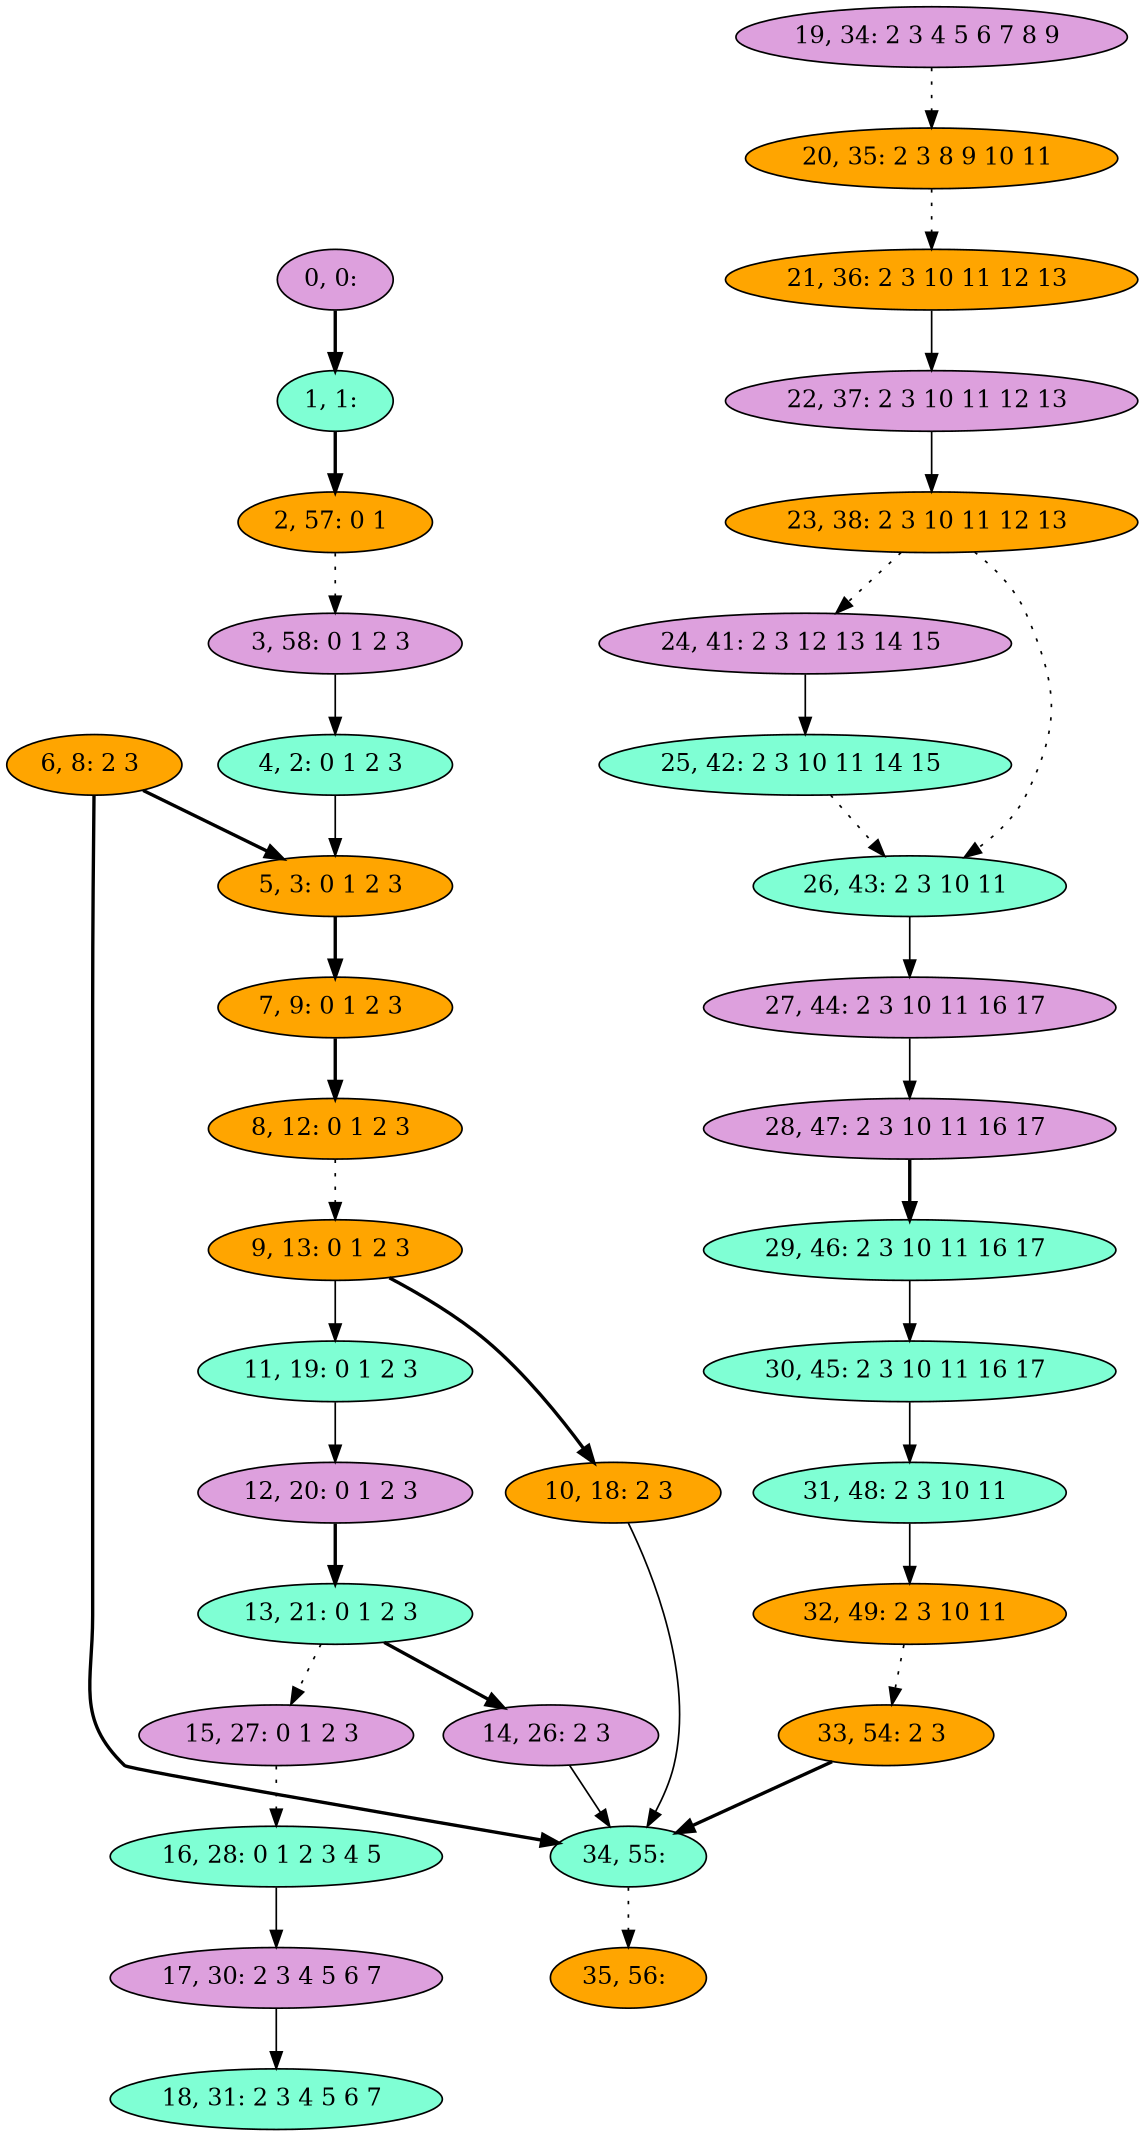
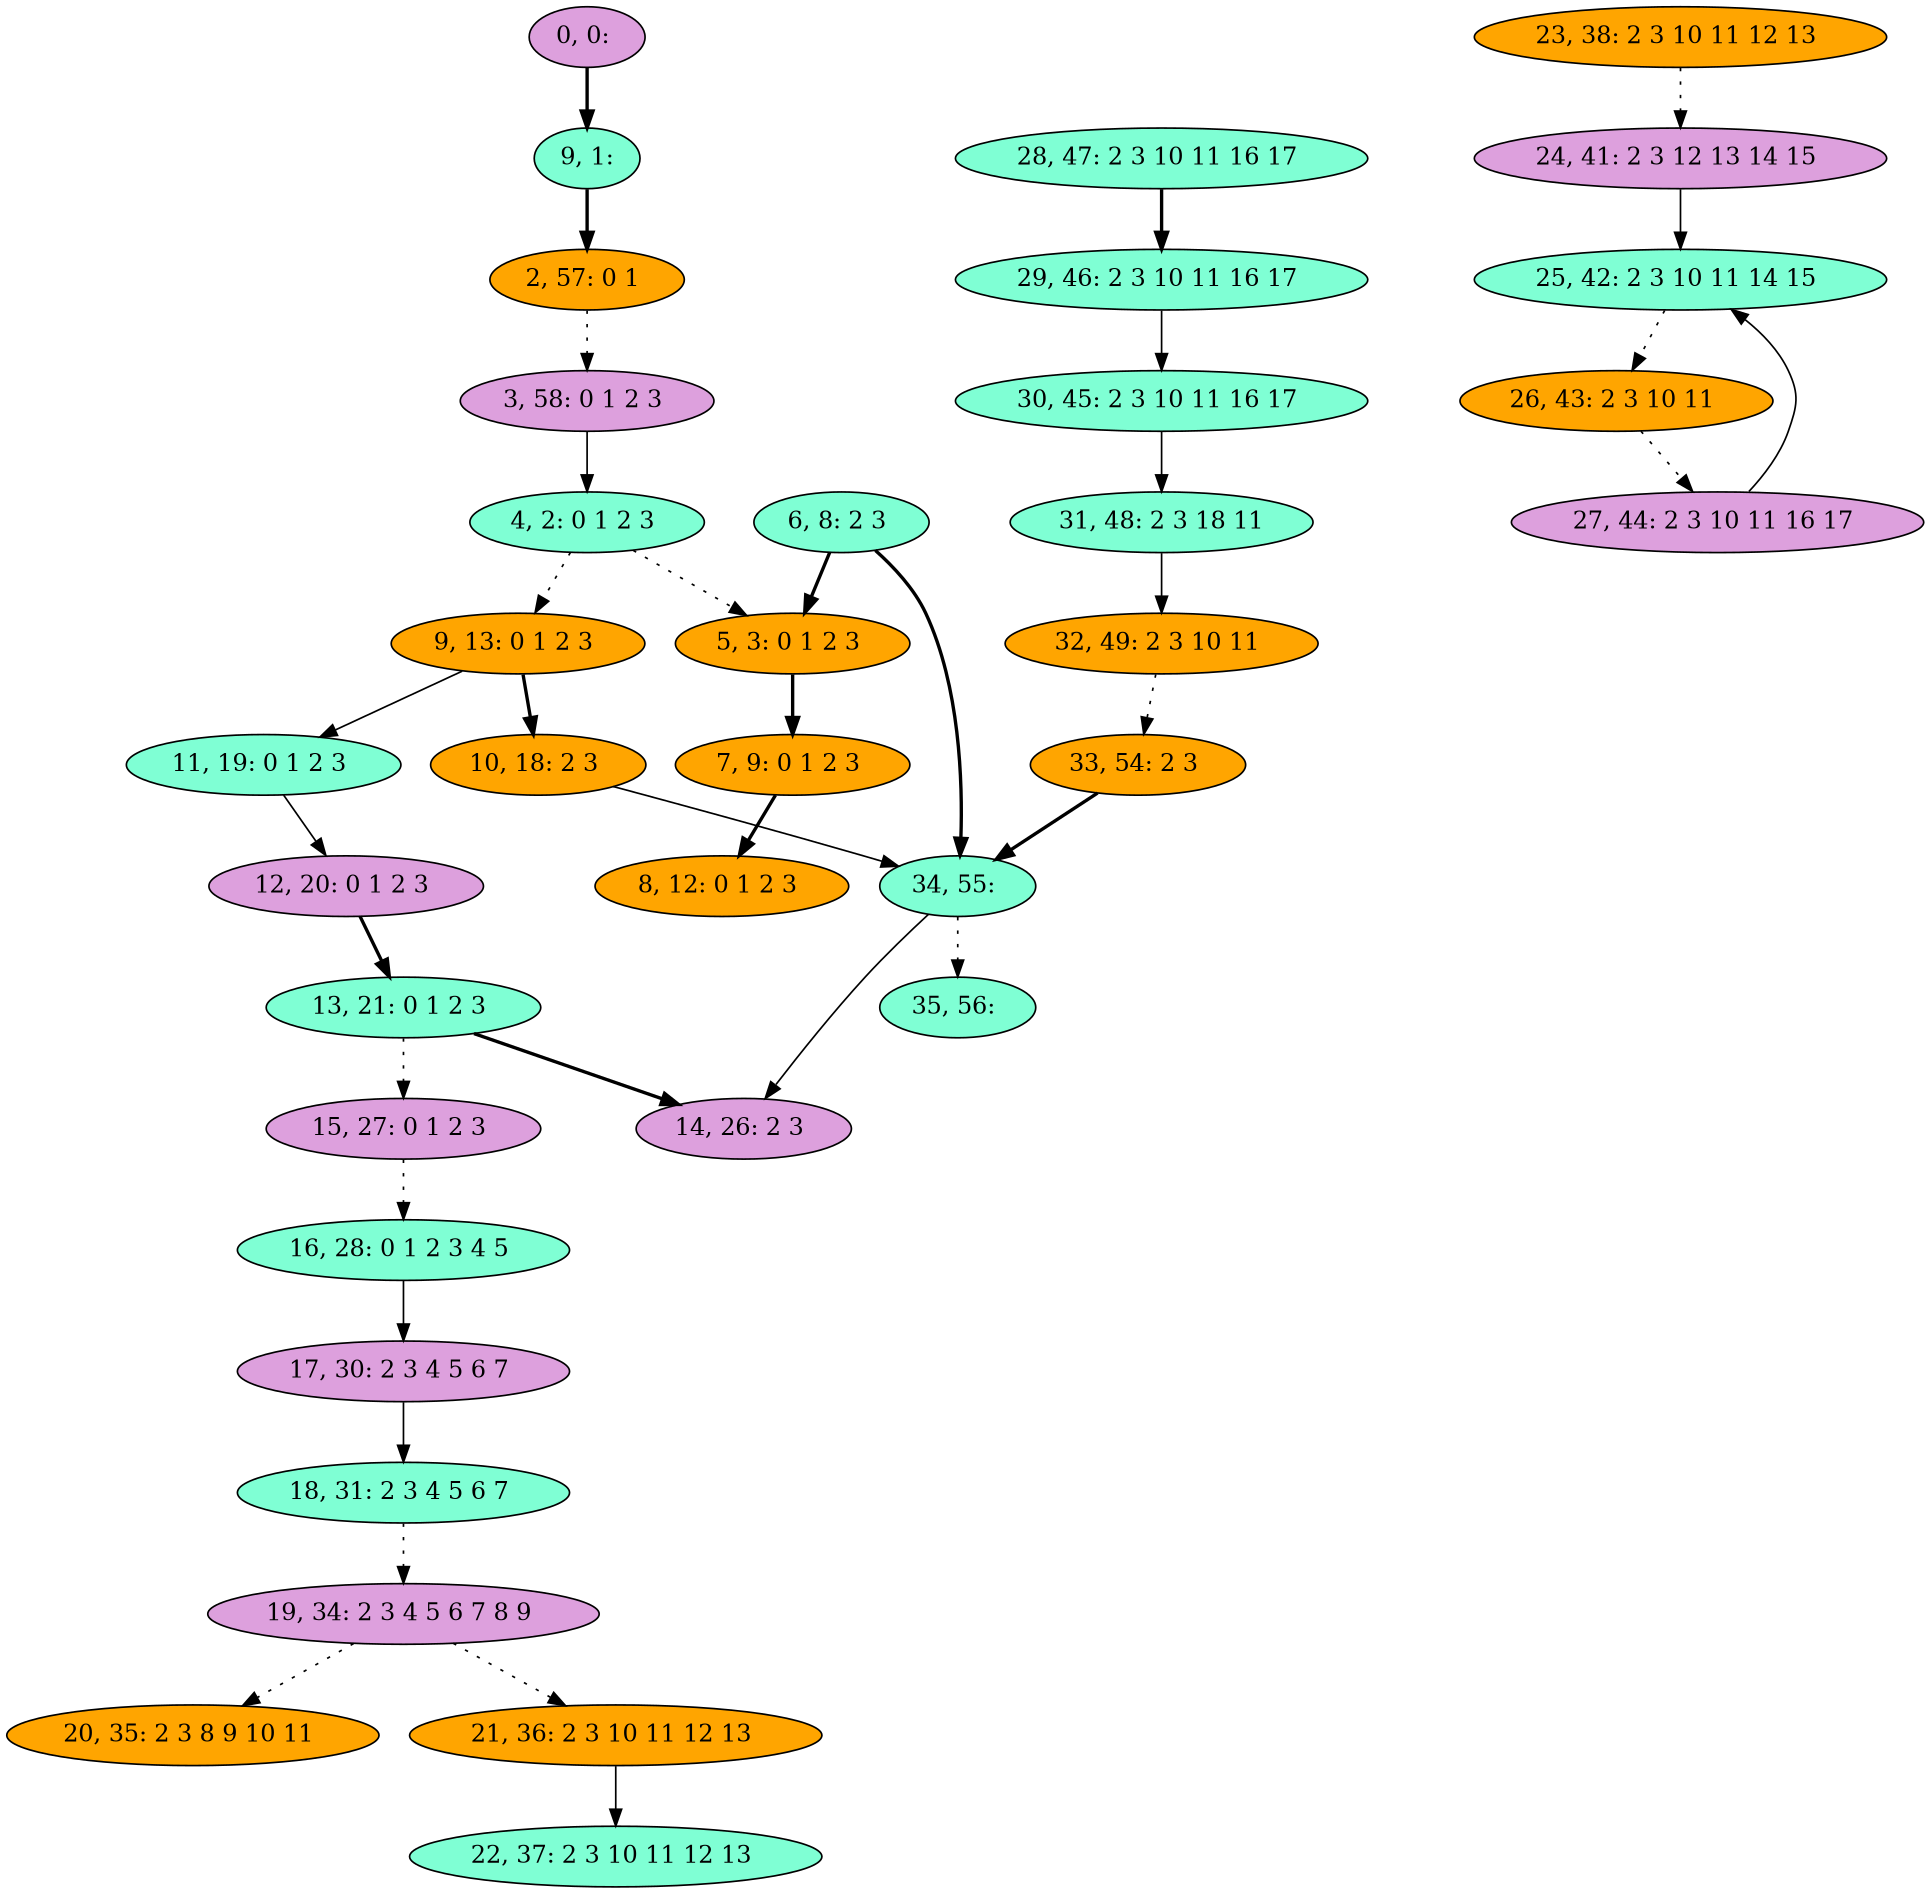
  digraph {
    node [fillcolor=orange style=filled]
    edge [style=dotted]
    n1 [fillcolor=plum label="0, 0: "]
-   n2 [fillcolor=aquamarine label="1, 1: "]
+   n2 [fillcolor=aquamarine label="9, 1:"]
    n3 [label="2, 57: 0 1 "]
    n4 [fillcolor=plum label="3, 58: 0 1 2 3 "]
    n5 [fillcolor=aquamarine label="4, 2: 0 1 2 3 "]
    n6 [label="5, 3: 0 1 2 3 "]
    n7 [label="7, 9: 0 1 2 3 "]
-   n8 [label="6, 8: 2 3 "]
+   n8 [fillcolor=aquamarine label="6, 8: 2 3 "]
    n9 [fillcolor=aquamarine label="34, 55: "]
    n10 [label="8, 12: 0 1 2 3 "]
-   n11 [label="35, 56: "]
+   n11 [fillcolor=aquamarine label="35, 56: "]
    n12 [label="9, 13: 0 1 2 3 "]
    n13 [label="10, 18: 2 3 "]
    n14 [fillcolor=aquamarine label="11, 19: 0 1 2 3 "]
    n15 [fillcolor=plum label="12, 20: 0 1 2 3 "]
    n16 [fillcolor=aquamarine label="13, 21: 0 1 2 3 "]
    n17 [fillcolor=plum label="14, 26: 2 3 "]
    n18 [fillcolor=plum label="15, 27: 0 1 2 3 "]
    n19 [fillcolor=aquamarine label="16, 28: 0 1 2 3 4 5 "]
    n20 [fillcolor=plum label="17, 30: 2 3 4 5 6 7 "]
    n21 [fillcolor=aquamarine label="18, 31: 2 3 4 5 6 7 "]
    n22 [fillcolor=plum label="19, 34: 2 3 4 5 6 7 8 9 "]
    n23 [label="20, 35: 2 3 8 9 10 11 "]
    n24 [label="21, 36: 2 3 10 11 12 13 "]
-   n25 [fillcolor=plum label="22, 37: 2 3 10 11 12 13 "]
+   n25 [fillcolor=aquamarine label="22, 37: 2 3 10 11 12 13 "]
    n26 [label="23, 38: 2 3 10 11 12 13 "]
    n27 [fillcolor=plum label="24, 41: 2 3 12 13 14 15 "]
-   n28 [fillcolor=aquamarine label="26, 43: 2 3 10 11 "]
+   n28 [label="26, 43: 2 3 10 11 "]
    n29 [fillcolor=aquamarine label="25, 42: 2 3 10 11 14 15 "]
    n30 [fillcolor=plum label="27, 44: 2 3 10 11 16 17 "]
-   n31 [fillcolor=plum label="28, 47: 2 3 10 11 16 17 "]
+   n31 [fillcolor=aquamarine label="28, 47: 2 3 10 11 16 17 "]
    n32 [fillcolor=aquamarine label="29, 46: 2 3 10 11 16 17 "]
    n33 [fillcolor=aquamarine label="30, 45: 2 3 10 11 16 17 "]
-   n34 [fillcolor=aquamarine label="31, 48: 2 3 10 11 "]
+   n34 [fillcolor=aquamarine label="31, 48: 2 3 18 11"]
    n35 [label="32, 49: 2 3 10 11 "]
    n36 [label="33, 54: 2 3 "]
    n1 -> n2 [style=bold]
    n2 -> n3 [style=bold]
    n3 -> n4
    n4 -> n5 [style=solid]
-   n5 -> n6 [style=solid]
+   n5 -> n6
    n6 -> n7 [style=bold]
    n7 -> n10 [style=bold]
    n8 -> n6 [style=bold]
    n8 -> n9 [style=bold]
    n9 -> n11
-   n10 -> n12
+   n5 -> n12
    n12 -> n13 [style=bold]
    n12 -> n14 [style=solid]
    n13 -> n9 [style=solid]
    n14 -> n15 [style=solid]
    n15 -> n16 [style=bold]
    n16 -> n17 [style=bold]
    n16 -> n18
-   n17 -> n9 [style=solid]
+   n9 -> n17 [style=solid]
    n18 -> n19
    n19 -> n20 [style=solid]
    n20 -> n21 [style=solid]
+   n21 -> n22
    n22 -> n23
-   n23 -> n24
+   n22 -> n24
    n24 -> n25 [style=solid]
-   n25 -> n26 [style=solid]
    n26 -> n27
-   n26 -> n28
    n27 -> n29 [style=solid]
-   n28 -> n30 [style=solid]
+   n28 -> n30
    n29 -> n28
-   n30 -> n31 [style=solid]
+   n30 -> n29 [style=solid]
    n31 -> n32 [style=bold]
    n32 -> n33 [style=solid]
    n33 -> n34 [style=solid]
    n34 -> n35 [style=solid]
    n35 -> n36
    n36 -> n9 [style=bold]
  }
